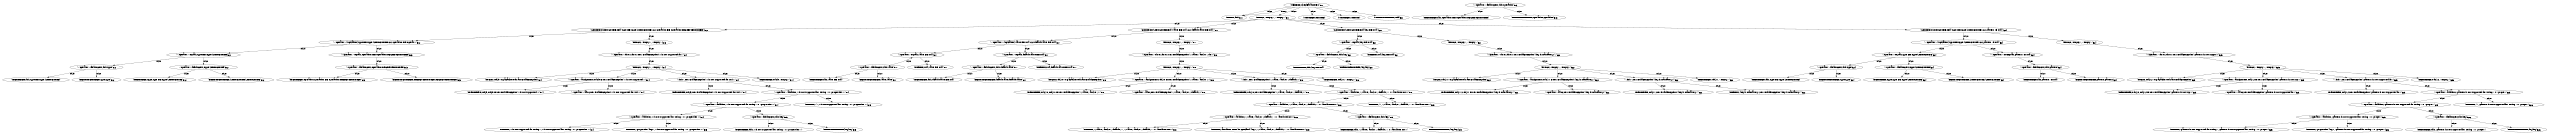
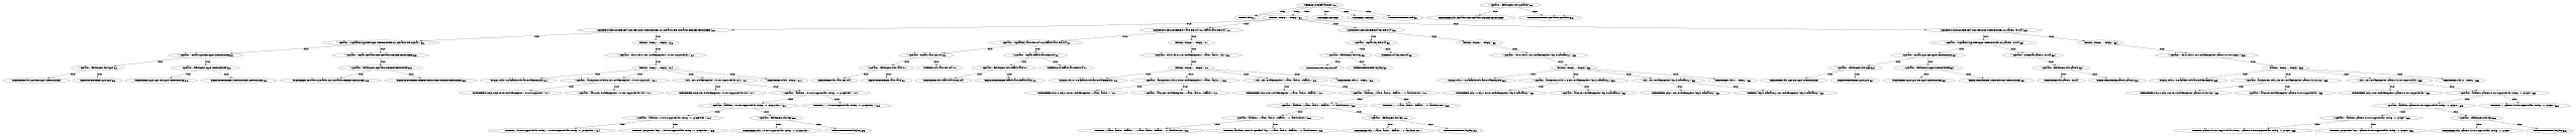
  digraph {
    n1 [label=<(METHOD,checkParameters)<SUB>511</SUB>>]
    n2 [label=<(PARAM,this)<SUB>511</SUB>>]
    n3 [label=<(BLOCK,&lt;empty&gt;,&lt;empty&gt;)<SUB>511</SUB>>]
    n4 [label=<(MODIFIER,PRIVATE)>]
    n5 [label=<(MODIFIER,VIRTUAL)>]
    n6 [label=<(METHOD_RETURN,void)<SUB>581</SUB>>]
    n7 [label=<(CONTROL_STRUCTURE,IF,if (type == Type.STRING_TYPE &amp;&amp; operation == Operation.DECREMENT_OPER))<SUB>512</SUB>>]
    n8 [label=<(CONTROL_STRUCTURE,IF,if (value == null &amp;&amp; defaultValue == null))<SUB>517</SUB>>]
    n9 [label=<(CONTROL_STRUCTURE,IF,if (key == null))<SUB>521</SUB>>]
    n10 [label=<(CONTROL_STRUCTURE,IF,if (type == Type.STRING_TYPE &amp;&amp; pattern != null))<SUB>524</SUB>>]
    n11 [label=<(&lt;operator&gt;.logicalAnd,type == Type.STRING_TYPE &amp;&amp; operation == Operat...)<SUB>512</SUB>>]
    n12 [label=<(BLOCK,&lt;empty&gt;,&lt;empty&gt;)<SUB>513</SUB>>]
    n13 [label=<(&lt;operator&gt;.logicalAnd,value == null &amp;&amp; defaultValue == null)<SUB>517</SUB>>]
    n14 [label=<(BLOCK,&lt;empty&gt;,&lt;empty&gt;)<SUB>517</SUB>>]
    n15 [label=<(&lt;operator&gt;.equals,key == null)<SUB>521</SUB>>]
    n16 [label=<(BLOCK,&lt;empty&gt;,&lt;empty&gt;)<SUB>521</SUB>>]
    n17 [label=<(&lt;operator&gt;.logicalAnd,type == Type.STRING_TYPE &amp;&amp; pattern != null)<SUB>524</SUB>>]
    n18 [label=<(BLOCK,&lt;empty&gt;,&lt;empty&gt;)<SUB>524</SUB>>]
    n19 [label=<(&lt;operator&gt;.equals,type == Type.STRING_TYPE)<SUB>512</SUB>>]
    n20 [label=<(&lt;operator&gt;.equals,operation == Operation.DECREMENT_OPER)<SUB>513</SUB>>]
    n21 [label=<(&lt;operator&gt;.throw,throw new BuildException(&quot;- is not supported fo...)<SUB>514</SUB>>]
    n22 [label=<(&lt;operator&gt;.fieldAccess,this.type)<SUB>512</SUB>>]
    n23 [label=<(&lt;operator&gt;.fieldAccess,Type.STRING_TYPE)<SUB>512</SUB>>]
    n24 [label=<(&lt;operator&gt;.fieldAccess,Operation.DECREMENT_OPER)<SUB>513</SUB>>]
    n25 [label=<(IDENTIFIER,this,type == Type.STRING_TYPE)>]
    n26 [label=<(FIELD_IDENTIFIER,type,type)<SUB>512</SUB>>]
    n27 [label=<(IDENTIFIER,Type,type == Type.STRING_TYPE)<SUB>512</SUB>>]
    n28 [label=<(FIELD_IDENTIFIER,STRING_TYPE,STRING_TYPE)<SUB>512</SUB>>]
    n29 [label=<(&lt;operator&gt;.fieldAccess,this.operation)<SUB>513</SUB>>]
    n30 [label=<(IDENTIFIER,this,operation == Operation.DECREMENT_OPER)>]
    n31 [label=<(FIELD_IDENTIFIER,operation,operation)<SUB>513</SUB>>]
    n32 [label=<(IDENTIFIER,Operation,operation == Operation.DECREMENT_OPER)<SUB>513</SUB>>]
    n33 [label=<(FIELD_IDENTIFIER,DECREMENT_OPER,DECREMENT_OPER)<SUB>513</SUB>>]
    n34 [label=<(BLOCK,&lt;empty&gt;,&lt;empty&gt;)<SUB>514</SUB>>]
    n35 [label=<(LOCAL,$obj9: org.apache.tools.ant.BuildException)<SUB>514</SUB>>]
    n36 [label=<(&lt;operator&gt;.assignment,$obj9 = new BuildException(&quot;- is not supported ...)<SUB>514</SUB>>]
    n37 [label=<(&lt;init&gt;,new BuildException(&quot;- is not supported for stri...)<SUB>514</SUB>>]
    n38 [label=<(IDENTIFIER,$obj9,&lt;empty&gt;)<SUB>514</SUB>>]
    n39 [label=<(IDENTIFIER,$obj9,$obj9 = new BuildException(&quot;- is not supported ...)<SUB>514</SUB>>]
    n40 [label=<(&lt;operator&gt;.alloc,new BuildException(&quot;- is not supported for stri...)<SUB>514</SUB>>]
    n41 [label=<(IDENTIFIER,$obj9,new BuildException(&quot;- is not supported for stri...)<SUB>514</SUB>>]
    n42 [label=<(&lt;operator&gt;.addition,&quot;- is not supported for string &quot; + &quot;properties ...)<SUB>514</SUB>>]
    n43 [label=<(&lt;operator&gt;.addition,&quot;- is not supported for string &quot; + &quot;properties ...)<SUB>514</SUB>>]
    n44 [label=<(LITERAL,&quot;)&quot;,&quot;- is not supported for string &quot; + &quot;properties ...)<SUB>515</SUB>>]
    n45 [label=<(&lt;operator&gt;.addition,&quot;- is not supported for string &quot; + &quot;properties ...)<SUB>514</SUB>>]
    n46 [label=<(&lt;operator&gt;.fieldAccess,this.key)<SUB>515</SUB>>]
    n47 [label=<(LITERAL,&quot;- is not supported for string &quot;,&quot;- is not supported for string &quot; + &quot;properties ...)<SUB>514</SUB>>]
    n48 [label=<(LITERAL,&quot;properties (key:&quot;,&quot;- is not supported for string &quot; + &quot;properties ...)<SUB>515</SUB>>]
    n49 [label=<(IDENTIFIER,this,&quot;- is not supported for string &quot; + &quot;properties ...)>]
    n50 [label=<(FIELD_IDENTIFIER,key,key)<SUB>515</SUB>>]
    n51 [label=<(&lt;operator&gt;.equals,value == null)<SUB>517</SUB>>]
    n52 [label=<(&lt;operator&gt;.equals,defaultValue == null)<SUB>517</SUB>>]
    n53 [label=<(&lt;operator&gt;.throw,throw new BuildException(&quot;\&quot;value\&quot; and/or \&quot;de...)<SUB>518</SUB>>]
    n54 [label=<(&lt;operator&gt;.fieldAccess,this.value)<SUB>517</SUB>>]
    n55 [label=<(LITERAL,null,value == null)<SUB>517</SUB>>]
    n56 [label=<(&lt;operator&gt;.fieldAccess,this.defaultValue)<SUB>517</SUB>>]
    n57 [label=<(LITERAL,null,defaultValue == null)<SUB>517</SUB>>]
    n58 [label=<(IDENTIFIER,this,value == null)>]
    n59 [label=<(FIELD_IDENTIFIER,value,value)<SUB>517</SUB>>]
    n60 [label=<(IDENTIFIER,this,defaultValue == null)>]
    n61 [label=<(FIELD_IDENTIFIER,defaultValue,defaultValue)<SUB>517</SUB>>]
    n62 [label=<(BLOCK,&lt;empty&gt;,&lt;empty&gt;)<SUB>518</SUB>>]
    n63 [label=<(LOCAL,$obj10: org.apache.tools.ant.BuildException)<SUB>518</SUB>>]
    n64 [label=<(&lt;operator&gt;.assignment,$obj10 = new BuildException(&quot;\&quot;value\&quot; and/or \...)<SUB>518</SUB>>]
    n65 [label=<(&lt;init&gt;,new BuildException(&quot;\&quot;value\&quot; and/or \&quot;default\...)<SUB>518</SUB>>]
    n66 [label=<(IDENTIFIER,$obj10,&lt;empty&gt;)<SUB>518</SUB>>]
    n67 [label=<(IDENTIFIER,$obj10,$obj10 = new BuildException(&quot;\&quot;value\&quot; and/or \...)<SUB>518</SUB>>]
    n68 [label=<(&lt;operator&gt;.alloc,new BuildException(&quot;\&quot;value\&quot; and/or \&quot;default\...)<SUB>518</SUB>>]
    n69 [label=<(IDENTIFIER,$obj10,new BuildException(&quot;\&quot;value\&quot; and/or \&quot;default\...)<SUB>518</SUB>>]
    n70 [label=<(&lt;operator&gt;.addition,&quot;\&quot;value\&quot; and/or \&quot;default\&quot; &quot; + &quot;attribute mu...)<SUB>518</SUB>>]
    n71 [label=<(&lt;operator&gt;.addition,&quot;\&quot;value\&quot; and/or \&quot;default\&quot; &quot; + &quot;attribute mu...)<SUB>518</SUB>>]
    n72 [label=<(LITERAL,&quot;)&quot;,&quot;\&quot;value\&quot; and/or \&quot;default\&quot; &quot; + &quot;attribute mu...)<SUB>519</SUB>>]
    n73 [label=<(&lt;operator&gt;.addition,&quot;\&quot;value\&quot; and/or \&quot;default\&quot; &quot; + &quot;attribute mu...)<SUB>518</SUB>>]
    n74 [label=<(&lt;operator&gt;.fieldAccess,this.key)<SUB>519</SUB>>]
    n75 [label=<(LITERAL,&quot;\&quot;value\&quot; and/or \&quot;default\&quot; &quot;,&quot;\&quot;value\&quot; and/or \&quot;default\&quot; &quot; + &quot;attribute mu...)<SUB>518</SUB>>]
    n76 [label=<(LITERAL,&quot;attribute must be specified (key:&quot;,&quot;\&quot;value\&quot; and/or \&quot;default\&quot; &quot; + &quot;attribute mu...)<SUB>519</SUB>>]
    n77 [label=<(IDENTIFIER,this,&quot;\&quot;value\&quot; and/or \&quot;default\&quot; &quot; + &quot;attribute mu...)>]
    n78 [label=<(FIELD_IDENTIFIER,key,key)<SUB>519</SUB>>]
    n79 [label=<(&lt;operator&gt;.fieldAccess,this.key)<SUB>521</SUB>>]
    n80 [label=<(LITERAL,null,key == null)<SUB>521</SUB>>]
    n81 [label=<(&lt;operator&gt;.throw,throw new BuildException(&quot;key is mandatory&quot;);)<SUB>522</SUB>>]
    n82 [label=<(IDENTIFIER,this,key == null)>]
    n83 [label=<(FIELD_IDENTIFIER,key,key)<SUB>521</SUB>>]
    n84 [label=<(BLOCK,&lt;empty&gt;,&lt;empty&gt;)<SUB>522</SUB>>]
    n85 [label=<(LOCAL,$obj11: org.apache.tools.ant.BuildException)<SUB>522</SUB>>]
    n86 [label=<(&lt;operator&gt;.assignment,$obj11 = new BuildException(&quot;key is mandatory&quot;))<SUB>522</SUB>>]
    n87 [label=<(&lt;init&gt;,new BuildException(&quot;key is mandatory&quot;))<SUB>522</SUB>>]
    n88 [label=<(IDENTIFIER,$obj11,&lt;empty&gt;)<SUB>522</SUB>>]
    n89 [label=<(IDENTIFIER,$obj11,$obj11 = new BuildException(&quot;key is mandatory&quot;))<SUB>522</SUB>>]
    n90 [label=<(&lt;operator&gt;.alloc,new BuildException(&quot;key is mandatory&quot;))<SUB>522</SUB>>]
    n91 [label=<(IDENTIFIER,$obj11,new BuildException(&quot;key is mandatory&quot;))<SUB>522</SUB>>]
    n92 [label=<(LITERAL,&quot;key is mandatory&quot;,new BuildException(&quot;key is mandatory&quot;))<SUB>522</SUB>>]
    n93 [label=<(&lt;operator&gt;.equals,type == Type.STRING_TYPE)<SUB>524</SUB>>]
    n94 [label=<(&lt;operator&gt;.notEquals,pattern != null)<SUB>524</SUB>>]
    n95 [label=<(&lt;operator&gt;.throw,throw new BuildException(&quot;pattern is not suppor...)<SUB>525</SUB>>]
    n96 [label=<(&lt;operator&gt;.fieldAccess,this.type)<SUB>524</SUB>>]
    n97 [label=<(&lt;operator&gt;.fieldAccess,Type.STRING_TYPE)<SUB>524</SUB>>]
    n98 [label=<(&lt;operator&gt;.fieldAccess,this.pattern)<SUB>524</SUB>>]
    n99 [label=<(IDENTIFIER,this,type == Type.STRING_TYPE)>]
    n100 [label=<(FIELD_IDENTIFIER,type,type)<SUB>524</SUB>>]
    n101 [label=<(IDENTIFIER,Type,type == Type.STRING_TYPE)<SUB>524</SUB>>]
    n102 [label=<(FIELD_IDENTIFIER,STRING_TYPE,STRING_TYPE)<SUB>524</SUB>>]
    n103 [label=<(IDENTIFIER,this,pattern != null)>]
    n104 [label=<(FIELD_IDENTIFIER,pattern,pattern)<SUB>524</SUB>>]
    n105 [label=<(BLOCK,&lt;empty&gt;,&lt;empty&gt;)<SUB>525</SUB>>]
    n106 [label=<(LOCAL,$obj12: org.apache.tools.ant.BuildException)<SUB>525</SUB>>]
    n107 [label=<(&lt;operator&gt;.assignment,$obj12 = new BuildException(&quot;pattern is not sup...)<SUB>525</SUB>>]
    n108 [label=<(&lt;init&gt;,new BuildException(&quot;pattern is not supported fo...)<SUB>525</SUB>>]
    n109 [label=<(IDENTIFIER,$obj12,&lt;empty&gt;)<SUB>525</SUB>>]
    n110 [label=<(IDENTIFIER,$obj12,$obj12 = new BuildException(&quot;pattern is not sup...)<SUB>525</SUB>>]
    n111 [label=<(&lt;operator&gt;.alloc,new BuildException(&quot;pattern is not supported fo...)<SUB>525</SUB>>]
    n112 [label=<(IDENTIFIER,$obj12,new BuildException(&quot;pattern is not supported fo...)<SUB>525</SUB>>]
    n113 [label=<(&lt;operator&gt;.addition,&quot;pattern is not supported for string &quot; + &quot;prope...)<SUB>525</SUB>>]
    n114 [label=<(&lt;operator&gt;.addition,&quot;pattern is not supported for string &quot; + &quot;prope...)<SUB>525</SUB>>]
    n115 [label=<(LITERAL,&quot;)&quot;,&quot;pattern is not supported for string &quot; + &quot;prope...)<SUB>526</SUB>>]
    n116 [label=<(&lt;operator&gt;.addition,&quot;pattern is not supported for string &quot; + &quot;prope...)<SUB>525</SUB>>]
    n117 [label=<(&lt;operator&gt;.fieldAccess,this.key)<SUB>526</SUB>>]
    n118 [label=<(LITERAL,&quot;pattern is not supported for string &quot;,&quot;pattern is not supported for string &quot; + &quot;prope...)<SUB>525</SUB>>]
    n119 [label=<(LITERAL,&quot;properties (key:&quot;,&quot;pattern is not supported for string &quot; + &quot;prope...)<SUB>526</SUB>>]
    n120 [label=<(IDENTIFIER,this,&quot;pattern is not supported for string &quot; + &quot;prope...)>]
    n121 [label=<(FIELD_IDENTIFIER,key,key)<SUB>526</SUB>>]
    n1 -> n2 [label="AST: "]
    n1 -> n2 [label="DDG: "]
    n1 -> n3 [label="AST: "]
    n1 -> n4 [label="AST: "]
    n1 -> n5 [label="AST: "]
    n1 -> n6 [label="AST: "]
    n3 -> n7 [label="AST: "]
    n3 -> n8 [label="AST: "]
    n3 -> n9 [label="AST: "]
    n3 -> n10 [label="AST: "]
    n7 -> n11 [label="AST: "]
    n7 -> n12 [label="AST: "]
    n8 -> n13 [label="AST: "]
    n8 -> n14 [label="AST: "]
    n9 -> n15 [label="AST: "]
    n9 -> n16 [label="AST: "]
    n10 -> n17 [label="AST: "]
    n10 -> n18 [label="AST: "]
    n11 -> n19 [label="AST: "]
    n11 -> n20 [label="AST: "]
    n12 -> n21 [label="AST: "]
    n13 -> n51 [label="AST: "]
    n13 -> n52 [label="AST: "]
    n14 -> n53 [label="AST: "]
    n15 -> n79 [label="AST: "]
    n15 -> n80 [label="AST: "]
    n16 -> n81 [label="AST: "]
    n17 -> n93 [label="AST: "]
    n17 -> n94 [label="AST: "]
    n18 -> n95 [label="AST: "]
    n19 -> n22 [label="AST: "]
    n19 -> n23 [label="AST: "]
    n20 -> n24 [label="AST: "]
    n21 -> n34 [label="AST: "]
    n22 -> n25 [label="AST: "]
    n22 -> n26 [label="AST: "]
    n23 -> n27 [label="AST: "]
    n23 -> n28 [label="AST: "]
    n24 -> n32 [label="AST: "]
    n24 -> n33 [label="AST: "]
    n29 -> n30 [label="AST: "]
    n29 -> n31 [label="AST: "]
    n34 -> n35 [label="AST: "]
    n34 -> n36 [label="AST: "]
    n34 -> n37 [label="AST: "]
    n34 -> n38 [label="AST: "]
    n36 -> n39 [label="AST: "]
    n36 -> n40 [label="AST: "]
    n37 -> n41 [label="AST: "]
    n37 -> n42 [label="AST: "]
    n42 -> n43 [label="AST: "]
    n42 -> n44 [label="AST: "]
    n43 -> n45 [label="AST: "]
    n43 -> n46 [label="AST: "]
    n45 -> n47 [label="AST: "]
    n45 -> n48 [label="AST: "]
    n46 -> n49 [label="AST: "]
    n46 -> n50 [label="AST: "]
-   n54 -> n51 [label="AST: "]
+   n51 -> n54 [label="AST: "]
    n51 -> n55 [label="AST: "]
    n52 -> n56 [label="AST: "]
    n52 -> n57 [label="AST: "]
    n53 -> n62 [label="AST: "]
    n54 -> n58 [label="AST: "]
    n54 -> n59 [label="AST: "]
    n56 -> n60 [label="AST: "]
    n56 -> n61 [label="AST: "]
    n62 -> n63 [label="AST: "]
    n62 -> n64 [label="AST: "]
    n62 -> n65 [label="AST: "]
    n62 -> n66 [label="AST: "]
    n64 -> n67 [label="AST: "]
    n64 -> n68 [label="AST: "]
    n65 -> n69 [label="AST: "]
    n65 -> n70 [label="AST: "]
    n70 -> n71 [label="AST: "]
    n70 -> n72 [label="AST: "]
    n71 -> n73 [label="AST: "]
    n71 -> n74 [label="AST: "]
    n73 -> n75 [label="AST: "]
    n73 -> n76 [label="AST: "]
    n74 -> n77 [label="AST: "]
    n74 -> n78 [label="AST: "]
    n79 -> n82 [label="AST: "]
    n79 -> n83 [label="AST: "]
    n81 -> n84 [label="AST: "]
    n84 -> n85 [label="AST: "]
    n84 -> n86 [label="AST: "]
    n84 -> n87 [label="AST: "]
    n84 -> n88 [label="AST: "]
    n86 -> n89 [label="AST: "]
    n86 -> n90 [label="AST: "]
    n87 -> n91 [label="AST: "]
    n87 -> n92 [label="AST: "]
    n93 -> n96 [label="AST: "]
    n93 -> n97 [label="AST: "]
    n94 -> n98 [label="AST: "]
    n95 -> n105 [label="AST: "]
    n96 -> n99 [label="AST: "]
    n96 -> n100 [label="AST: "]
    n97 -> n101 [label="AST: "]
    n97 -> n102 [label="AST: "]
    n98 -> n103 [label="AST: "]
    n98 -> n104 [label="AST: "]
    n105 -> n106 [label="AST: "]
    n105 -> n107 [label="AST: "]
    n105 -> n108 [label="AST: "]
    n105 -> n109 [label="AST: "]
    n107 -> n110 [label="AST: "]
    n107 -> n111 [label="AST: "]
    n108 -> n112 [label="AST: "]
    n108 -> n113 [label="AST: "]
    n113 -> n114 [label="AST: "]
    n113 -> n115 [label="AST: "]
    n114 -> n116 [label="AST: "]
    n114 -> n117 [label="AST: "]
    n116 -> n118 [label="AST: "]
    n116 -> n119 [label="AST: "]
    n117 -> n120 [label="AST: "]
    n117 -> n121 [label="AST: "]
  }
